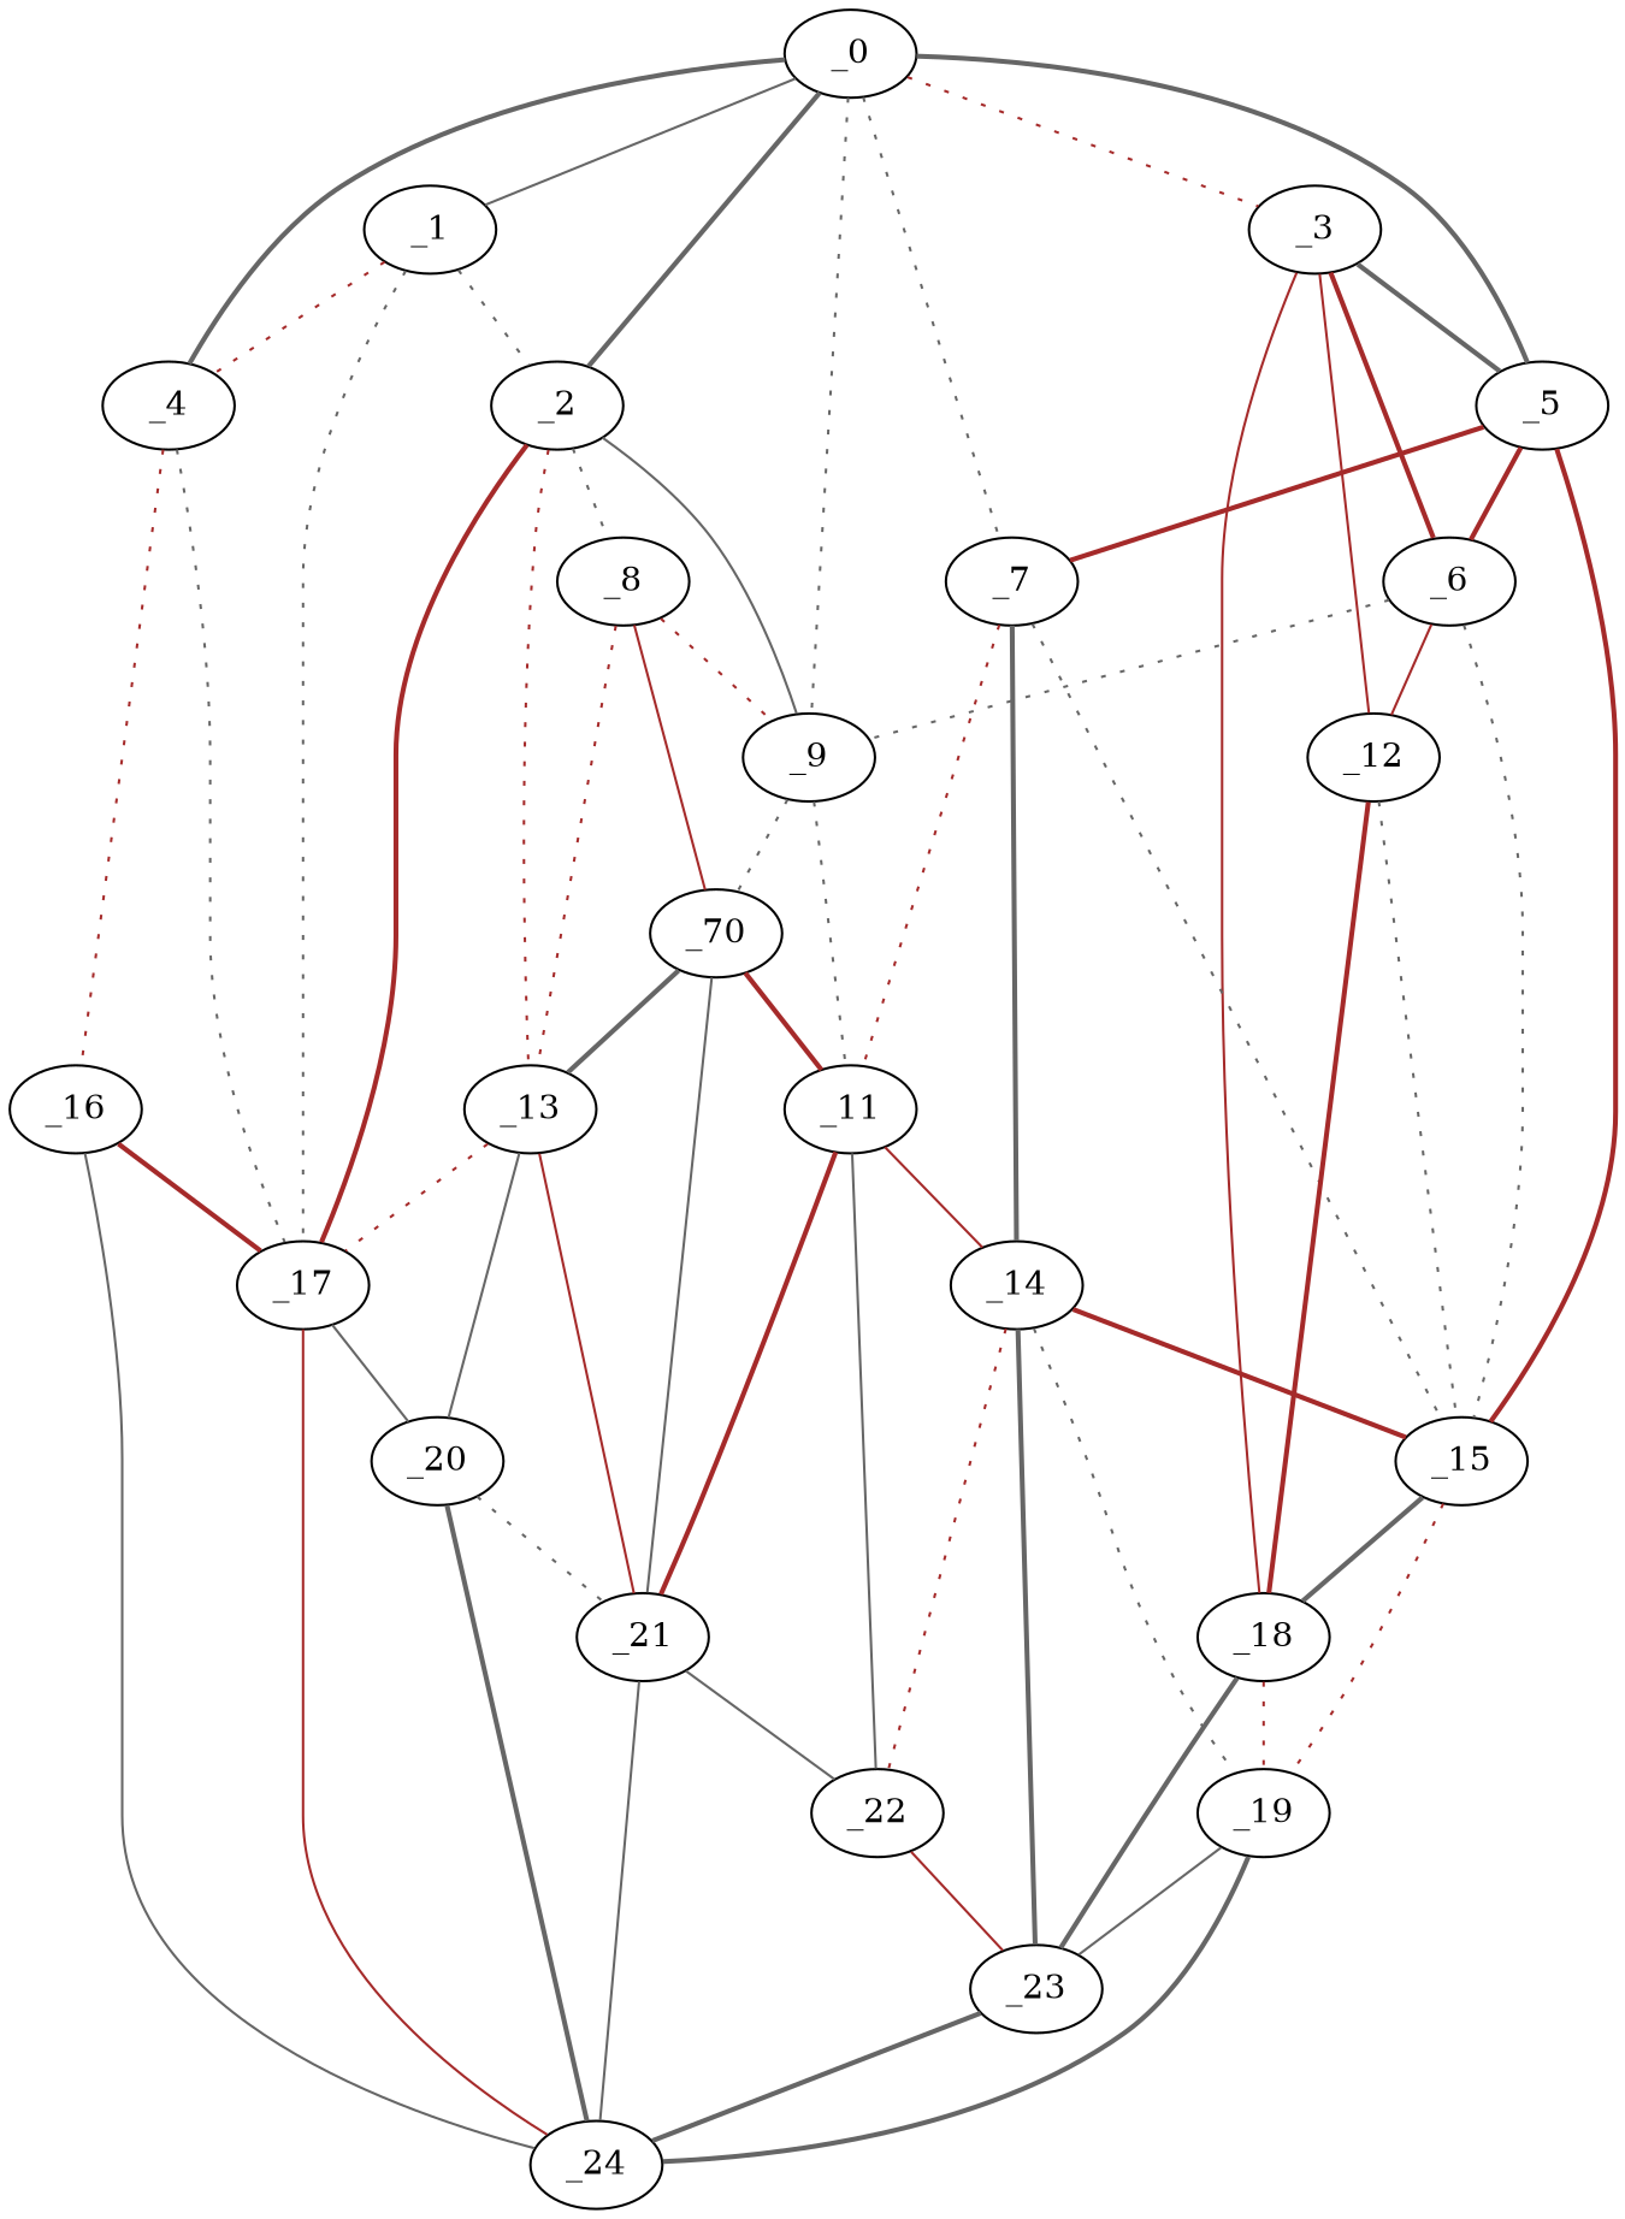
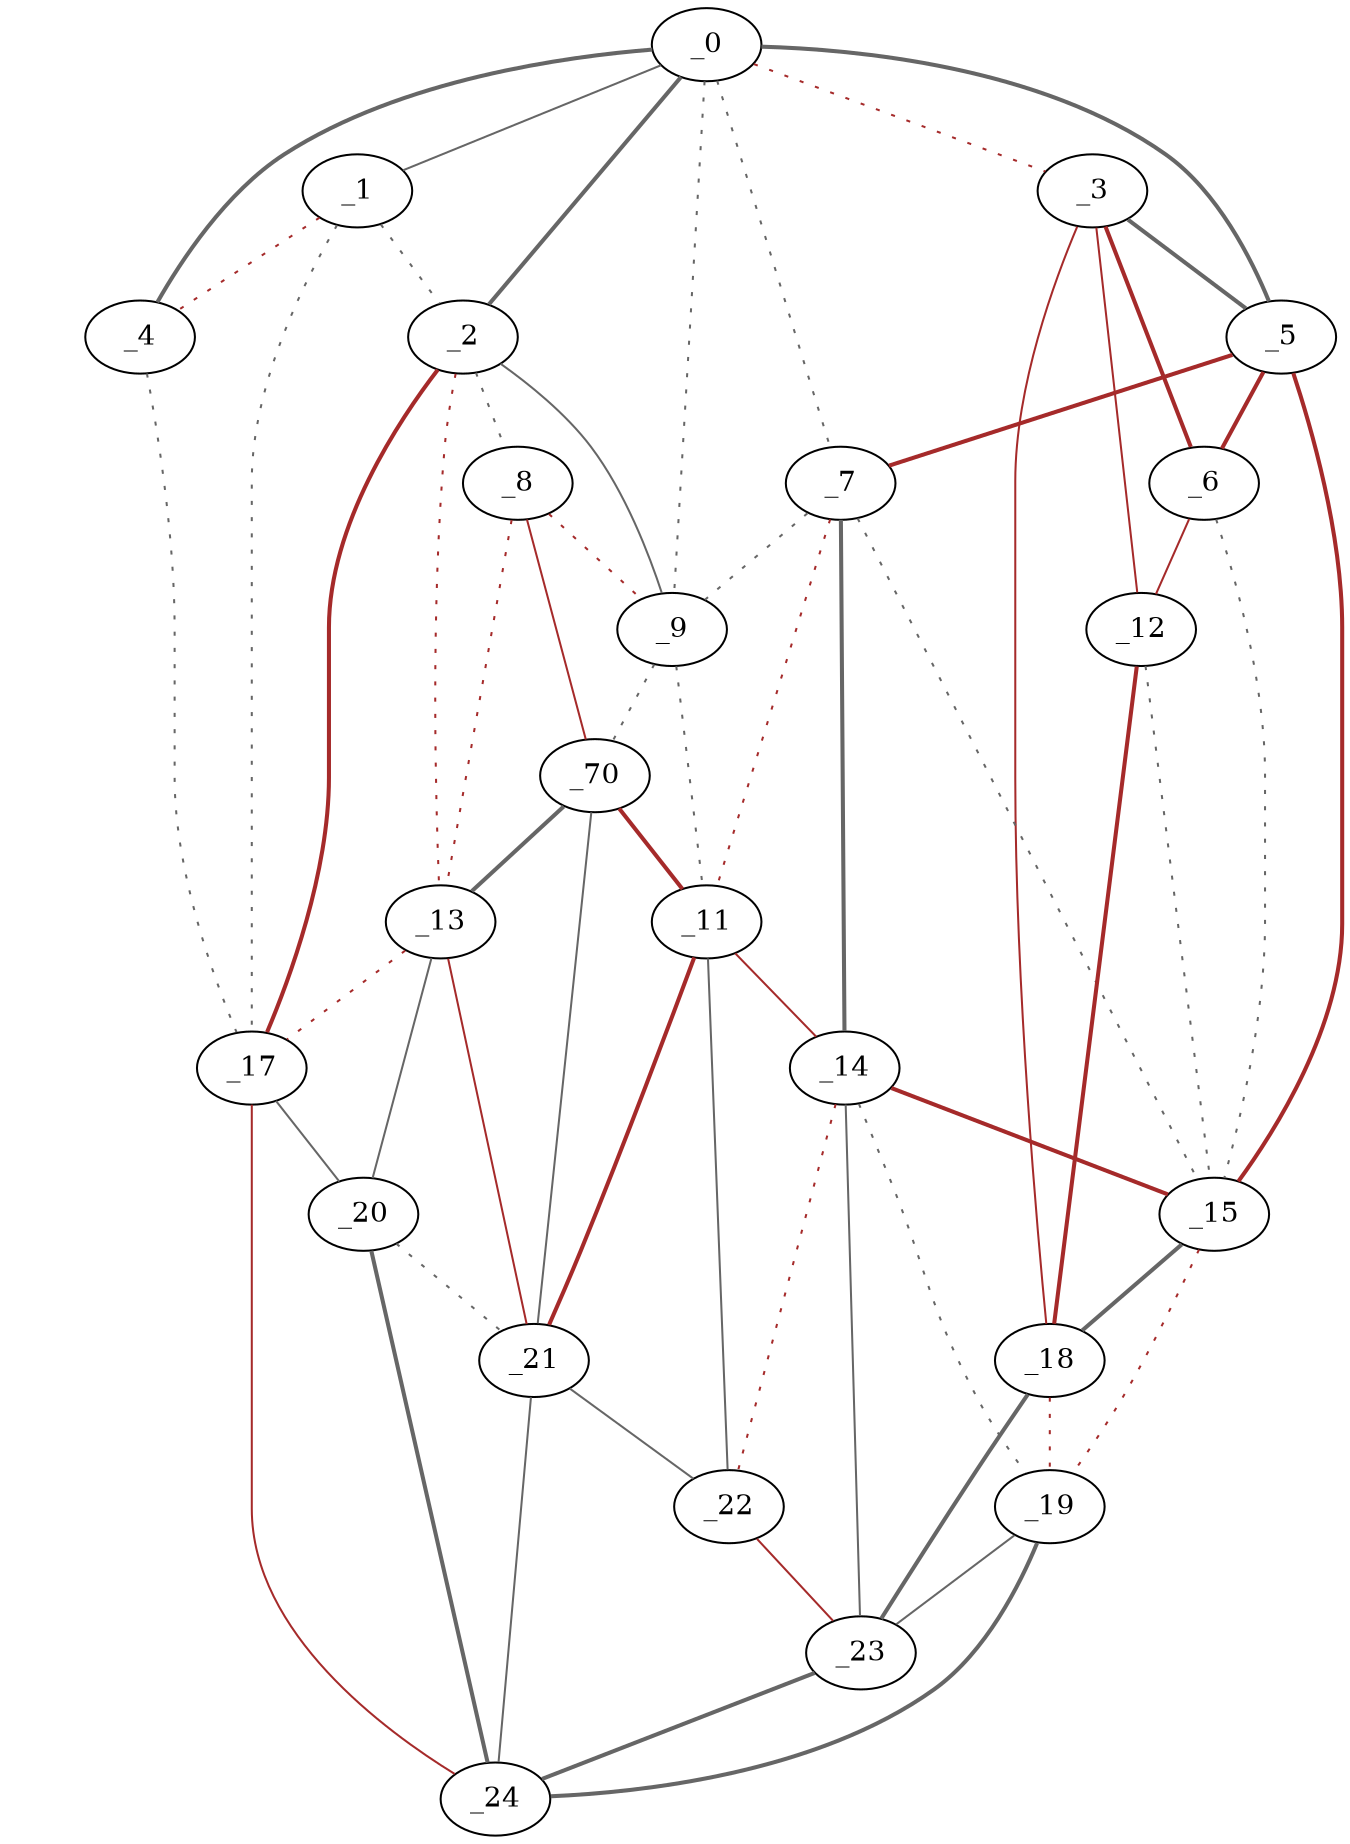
  graph {
    node [x=89 y=72]
    edge [color=gray40 style=dotted valence=2]
    _0 [x=41 y=40]
    _1 [x=46 y=33]
    _2 [x=48 y=52]
    _3 [x=48 y=122]
    _4 [x=51 y=6]
    _5 [x=51 y=101]
    _7 [x=52 y=93]
    _9 [x=53 y=74]
    _17 [x=84 y=32]
    _8 [x=53 y=65]
    _13 [x=66 y=66]
    _6 [x=51 y=108]
    _12 [x=65 y=113]
    _18 [x=87 y=115]
-   _16 [x=81 y=7]
    _15 [x=67 y=98]
    _11 [x=63 y=79]
    _14 [x=66 y=90]
    n19 [label=_70 x=63]
    _20 [y=56]
    _24 [x=91 y=39]
    _21
    _19 [x=88 y=97]
    _23 [y=88]
    _22 [y=82]
    _0 -- _1 [style=solid valence=1]
    _0 -- _2 [style=bold valence=1]
    _0 -- _3 [color=brown valence=1]
    _0 -- _4 [style=bold valence=1]
    _0 -- _5 [style=bold]
    _0 -- _7
    _0 -- _9
    _1 -- _2
    _1 -- _4 [color=brown valence=1]
    _1 -- _17
    _2 -- _9 [style=solid]
    _2 -- _17 [color=brown style=bold]
    _2 -- _8 [valence=1]
    _2 -- _13 [color=brown]
    _3 -- _5 [style=bold valence=1]
    _3 -- _6 [color=brown style=bold]
    _3 -- _12 [color=brown style=solid]
    _3 -- _18 [color=brown style=solid valence=1]
    _4 -- _17
-   _4 -- _16 [color=brown valence=1]
    _5 -- _7 [color=brown style=bold valence=1]
    _5 -- _6 [color=brown style=bold valence=1]
    _5 -- _15 [color=brown style=bold]
-   _6 -- _9
+   _7 -- _9
    _7 -- _15
    _7 -- _11 [color=brown]
    _7 -- _14 [style=bold valence=1]
    _9 -- _11 [valence=1]
    _9 -- n19
    _17 -- _20 [style=solid valence=1]
    _17 -- _24 [color=brown style=solid]
    _8 -- _9 [color=brown valence=1]
    _8 -- _13 [color=brown]
    _8 -- n19 [color=brown style=solid]
    _13 -- _17 [color=brown]
    _13 -- _20 [style=solid valence=1]
    _13 -- _21 [color=brown style=solid]
    _6 -- _12 [color=brown style=solid valence=1]
    _6 -- _15
    _12 -- _18 [color=brown style=bold valence=1]
    _12 -- _15
    _18 -- _19 [color=brown valence=1]
    _18 -- _23 [style=bold valence=1]
-   _16 -- _17 [color=brown style=bold]
-   _16 -- _24 [style=solid valence=1]
    _15 -- _18 [style=bold]
    _15 -- _19 [color=brown valence=1]
    _11 -- _14 [color=brown style=solid]
    _11 -- _21 [color=brown style=bold valence=1]
    _11 -- _22 [style=solid]
    _14 -- _15 [color=brown style=bold]
    _14 -- _19
-   _14 -- _23 [style=bold valence=1]
+   _14 -- _23 [style=solid valence=1]
    _14 -- _22 [color=brown]
    n19 -- _13 [style=bold valence=1]
    n19 -- _11 [color=brown style=bold]
    n19 -- _21 [style=solid]
    _20 -- _24 [style=bold]
    _20 -- _21
    _21 -- _24 [style=solid valence=1]
    _21 -- _22 [style=solid]
    _19 -- _24 [style=bold]
    _19 -- _23 [style=solid]
    _23 -- _24 [style=bold valence=1]
    _22 -- _23 [color=brown style=solid valence=1]
  }
